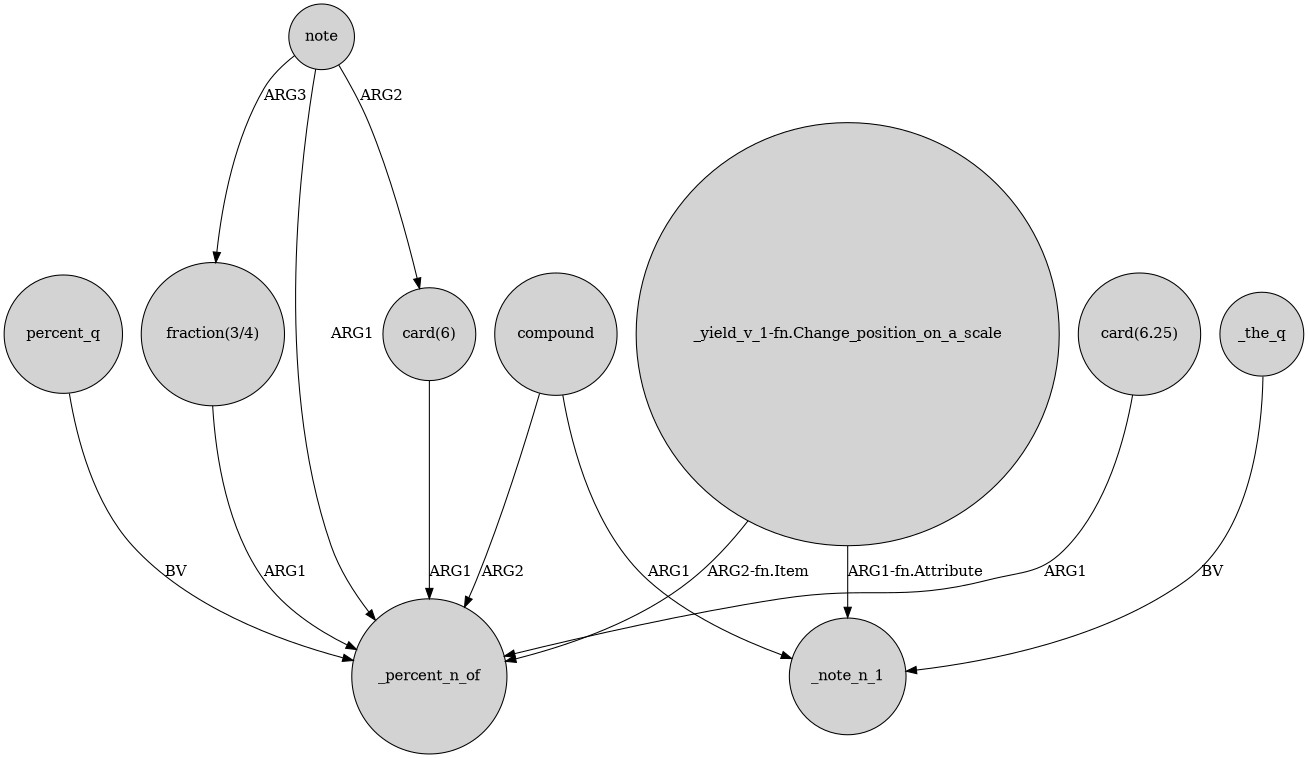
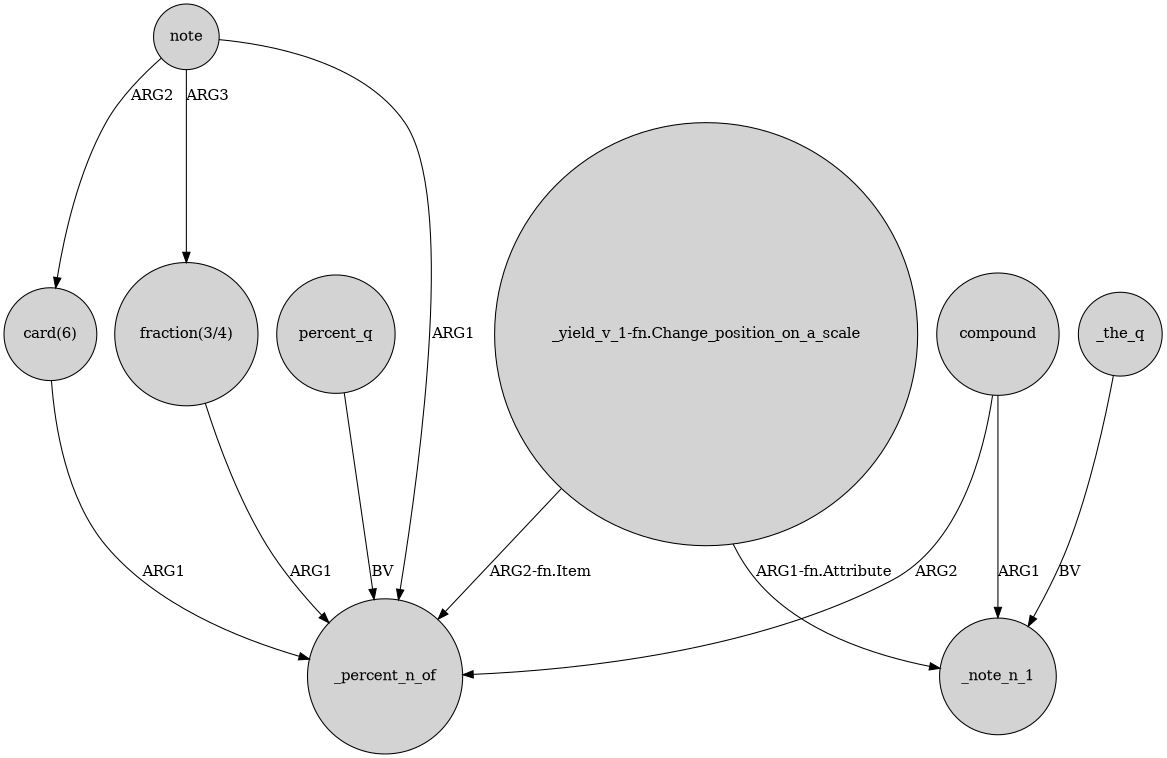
  digraph {
    node [shape=circle style=filled]
    n1 [label=percent_q]
    _percent_n_of
    "fraction(3/4)"
    n4 [label=note]
    "card(6)"
    compound
    _note_n_1
    "_yield_v_1-fn.Change_position_on_a_scale"
-   "card(6.25)"
    _the_q
    n1 -> _percent_n_of [label=BV]
    "fraction(3/4)" -> _percent_n_of [label=ARG1]
    n4 -> _percent_n_of [label=ARG1]
    n4 -> "fraction(3/4)" [label=ARG3]
    n4 -> "card(6)" [label=ARG2]
    "card(6)" -> _percent_n_of [label=ARG1]
    compound -> _percent_n_of [label=ARG2]
    compound -> _note_n_1 [label=ARG1]
    "_yield_v_1-fn.Change_position_on_a_scale" -> _percent_n_of [label="ARG2-fn.Item"]
    "_yield_v_1-fn.Change_position_on_a_scale" -> _note_n_1 [label="ARG1-fn.Attribute"]
-   "card(6.25)" -> _percent_n_of [label=ARG1]
    _the_q -> _note_n_1 [label=BV]
  }
